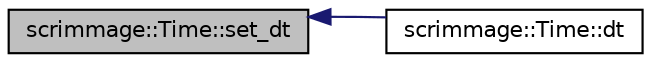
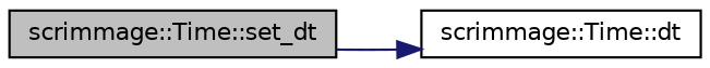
  digraph {
    rankdir=LR
    node [color=black fontname=Helvetica fontsize=10 shape=record style=filled]
    n1 [fillcolor=grey75 fontcolor=black height=0.2 label="scrimmage::Time::set_dt" width=0.4]
    n2 [fillcolor=white height=0.2 label="scrimmage::Time::dt" width=0.4]
-   n2 -> n1 [color=midnightblue fontname=Helvetica fontsize=10 labelfontname=Helvetica labelfontsize=10 style=solid]
+   n1 -> n2 [color=midnightblue fontname=Helvetica fontsize=10 labelfontname=Helvetica labelfontsize=10 style=solid]
  }
